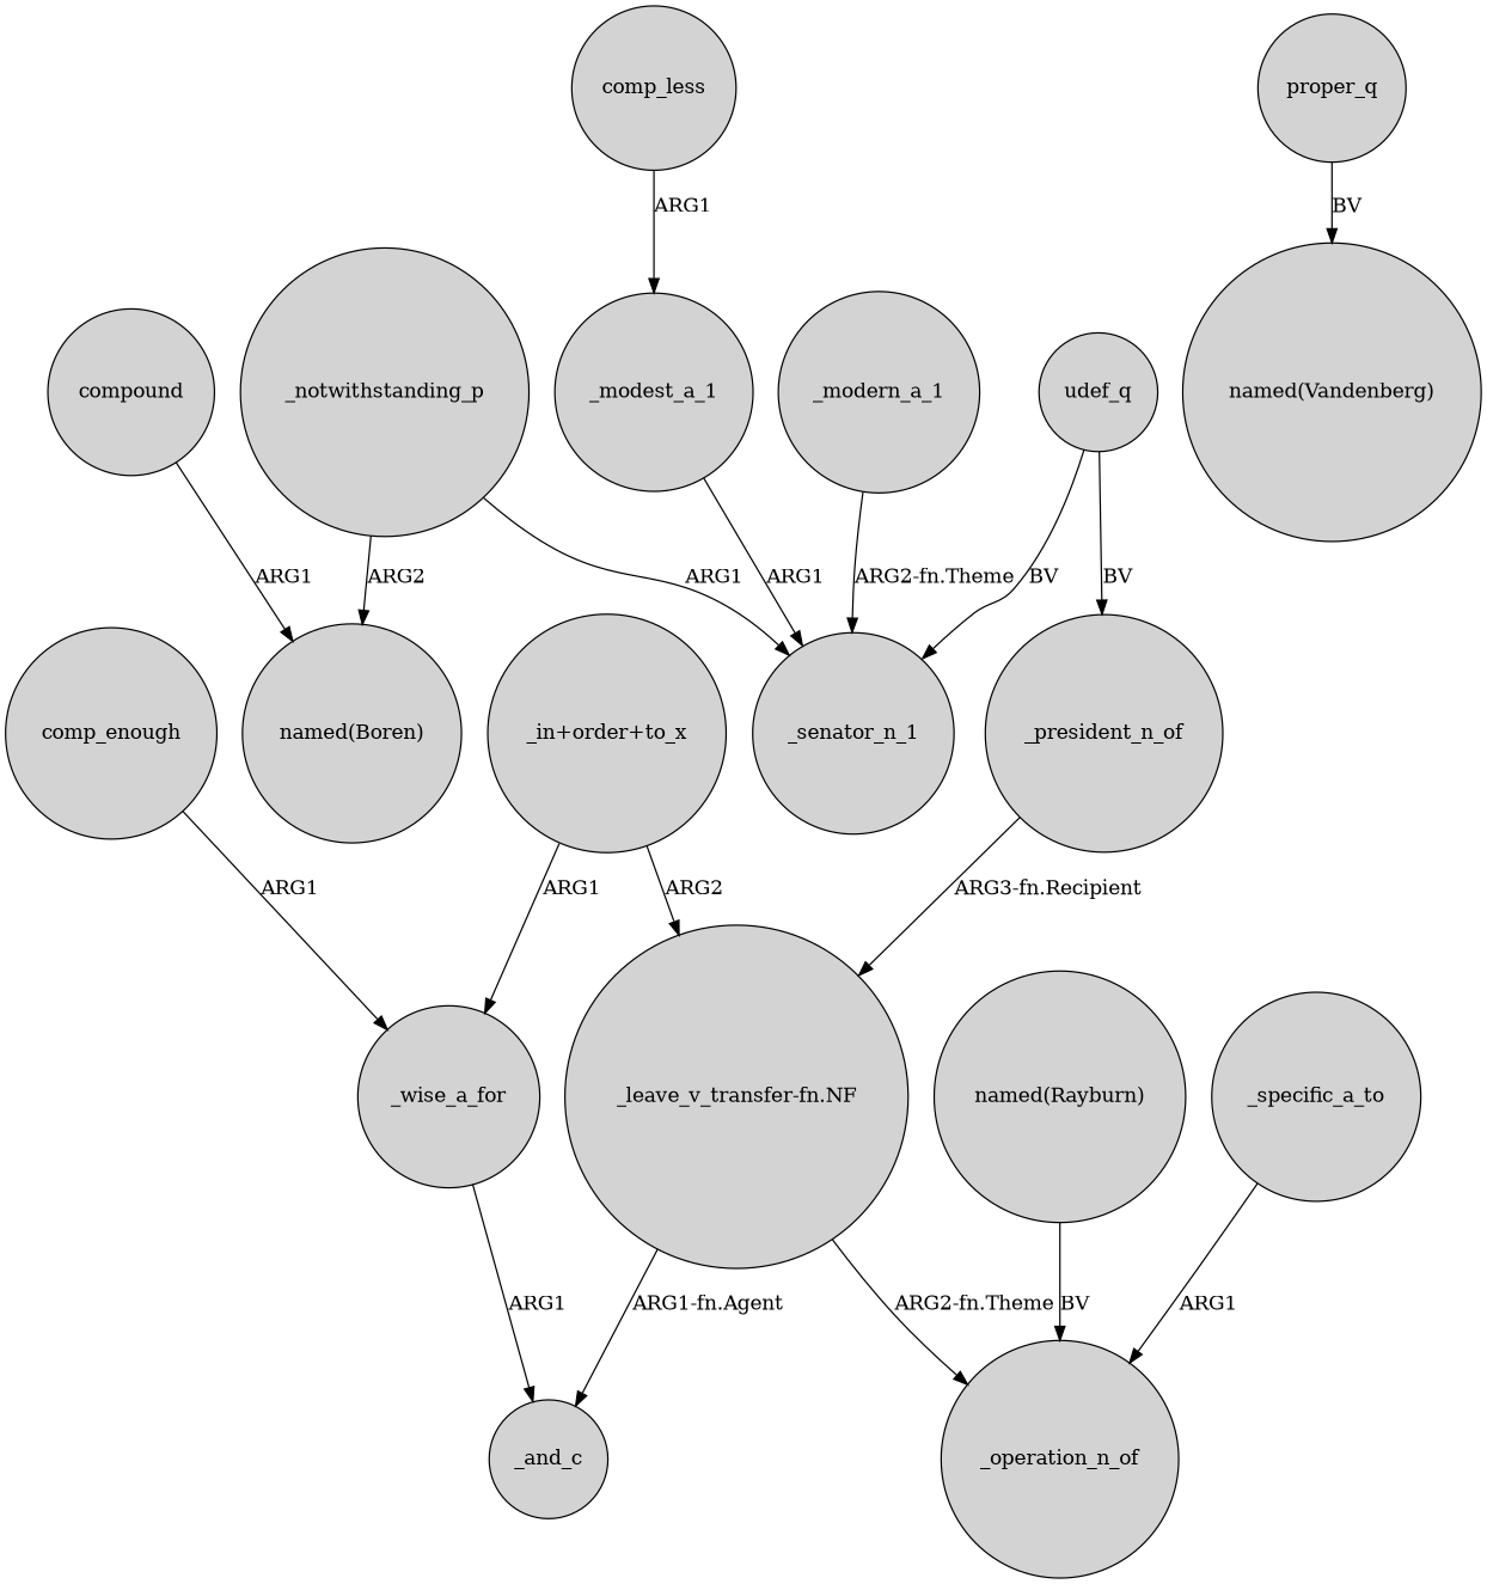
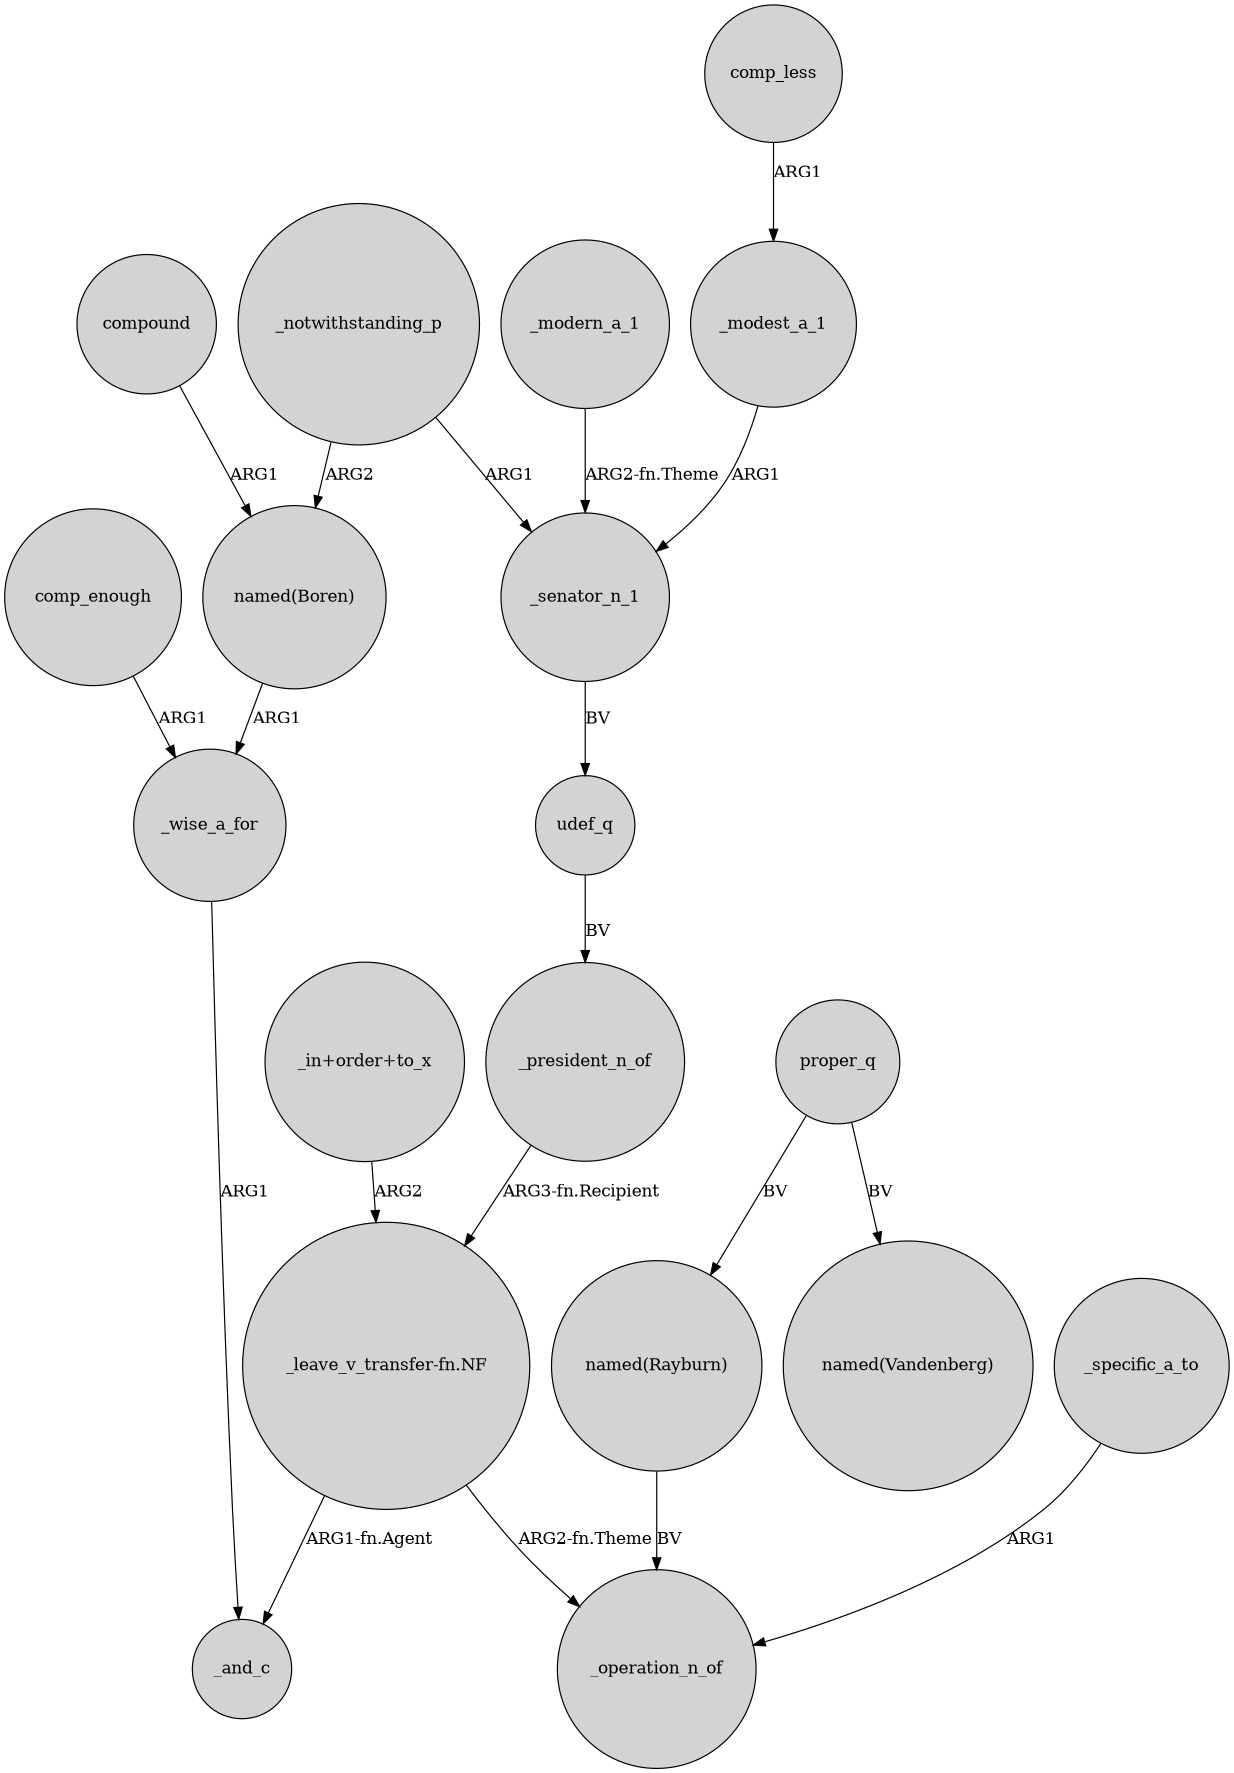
  digraph {
    node [shape=circle style=filled]
    _modest_a_1
    _senator_n_1
    udef_q
    _president_n_of
    "_leave_v_transfer-fn.NF"
    comp_enough
    _wise_a_for
    _and_c
    "_in+order+to_x"
    _operation_n_of
    compound
    "named(Boren)"
    _specific_a_to
    _notwithstanding_p
    comp_less
    proper_q
    "named(Vandenberg)"
    "named(Rayburn)"
    _modern_a_1
    _modest_a_1 -> _senator_n_1 [label=ARG1]
-   udef_q -> _senator_n_1 [label=BV]
+   _senator_n_1 -> udef_q [label=BV]
    udef_q -> _president_n_of [label=BV]
    _president_n_of -> "_leave_v_transfer-fn.NF" [label="ARG3-fn.Recipient"]
    "_leave_v_transfer-fn.NF" -> _and_c [label="ARG1-fn.Agent"]
    "_leave_v_transfer-fn.NF" -> _operation_n_of [label="ARG2-fn.Theme"]
    comp_enough -> _wise_a_for [label=ARG1]
    _wise_a_for -> _and_c [label=ARG1]
    "_in+order+to_x" -> "_leave_v_transfer-fn.NF" [label=ARG2]
-   "_in+order+to_x" -> _wise_a_for [label=ARG1]
+   "named(Boren)" -> _wise_a_for [label=ARG1]
    compound -> "named(Boren)" [label=ARG1]
    _specific_a_to -> _operation_n_of [label=ARG1]
    _notwithstanding_p -> _senator_n_1 [label=ARG1]
    _notwithstanding_p -> "named(Boren)" [label=ARG2]
    comp_less -> _modest_a_1 [label=ARG1]
    proper_q -> "named(Vandenberg)" [label=BV]
+   proper_q -> "named(Rayburn)" [label=BV]
    "named(Rayburn)" -> _operation_n_of [label=BV]
    _modern_a_1 -> _senator_n_1 [label="ARG2-fn.Theme"]
  }
